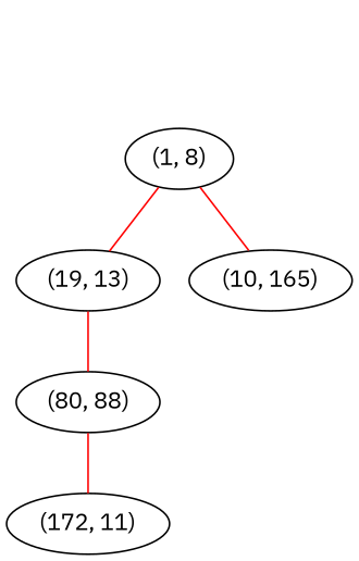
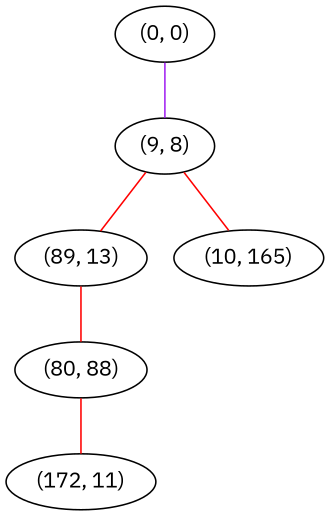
  graph {
    fontname="IBM Plex Sans"
    node [fontname="IBM Plex Sans"]
    edge [color=red fontname="IBM Plex Sans" weight=1]
-   "(9, 8)" [label="(1, 8)"]
-   "(89, 13)" [label="(19, 13)"]
+   "(0, 0)"
+   "(9, 8)"
+   "(89, 13)"
    n4 [label="(10, 165)"]
    "(80, 88)"
    "(172, 11)"
+   "(0, 0)" -- "(9, 8)" [color=purple weight=4]
    "(9, 8)" -- "(89, 13)"
    "(9, 8)" -- n4
    "(89, 13)" -- "(80, 88)"
    "(80, 88)" -- "(172, 11)"
  }
